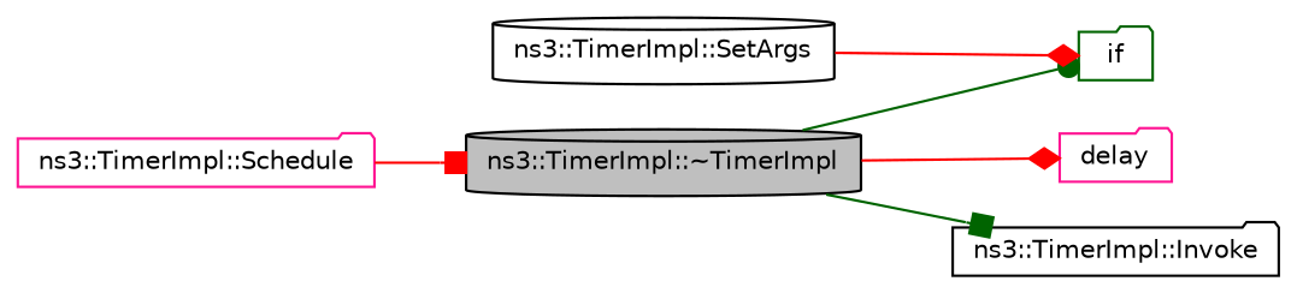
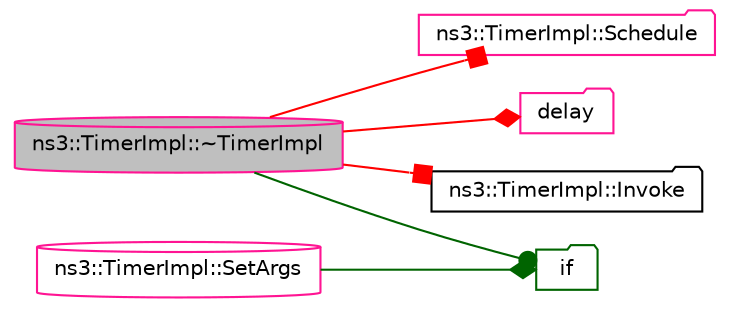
  digraph {
    rankdir=LR
    node [color=deeppink fillcolor=white fontname=Helvetica fontsize=10 shape=folder style=filled]
    edge [arrowhead=box color=red fontname=Helvetica fontsize=10 labelfontname=Helvetica labelfontsize=10 style=solid]
-   n1 [color=black fillcolor=grey75 fontcolor=black height=0.2 label="ns3::TimerImpl::~TimerImpl" shape=cylinder width=0.4]
+   n1 [fillcolor=grey75 fontcolor=black height=0.2 label="ns3::TimerImpl::~TimerImpl" shape=cylinder width=0.4]
    n2 [height=0.2 label="ns3::TimerImpl::Schedule" width=0.4]
    n3 [height=0.2 label=delay width=0.4]
    n4 [color=black height=0.2 label="ns3::TimerImpl::Invoke" width=0.4]
    n5 [color=darkgreen height=0.2 label=if width=0.4]
-   n6 [color=black height=0.2 label="ns3::TimerImpl::SetArgs" shape=cylinder width=0.4]
-   n2 -> n1
+   n6 [height=0.2 label="ns3::TimerImpl::SetArgs" shape=cylinder width=0.4]
+   n1 -> n2
    n1 -> n3 [arrowhead=diamond]
-   n1 -> n4 [color=darkgreen]
+   n1 -> n4
    n1 -> n5 [arrowhead=dot color=darkgreen]
-   n6 -> n5 [arrowhead=diamond]
+   n6 -> n5 [arrowhead=diamond color=darkgreen]
  }
